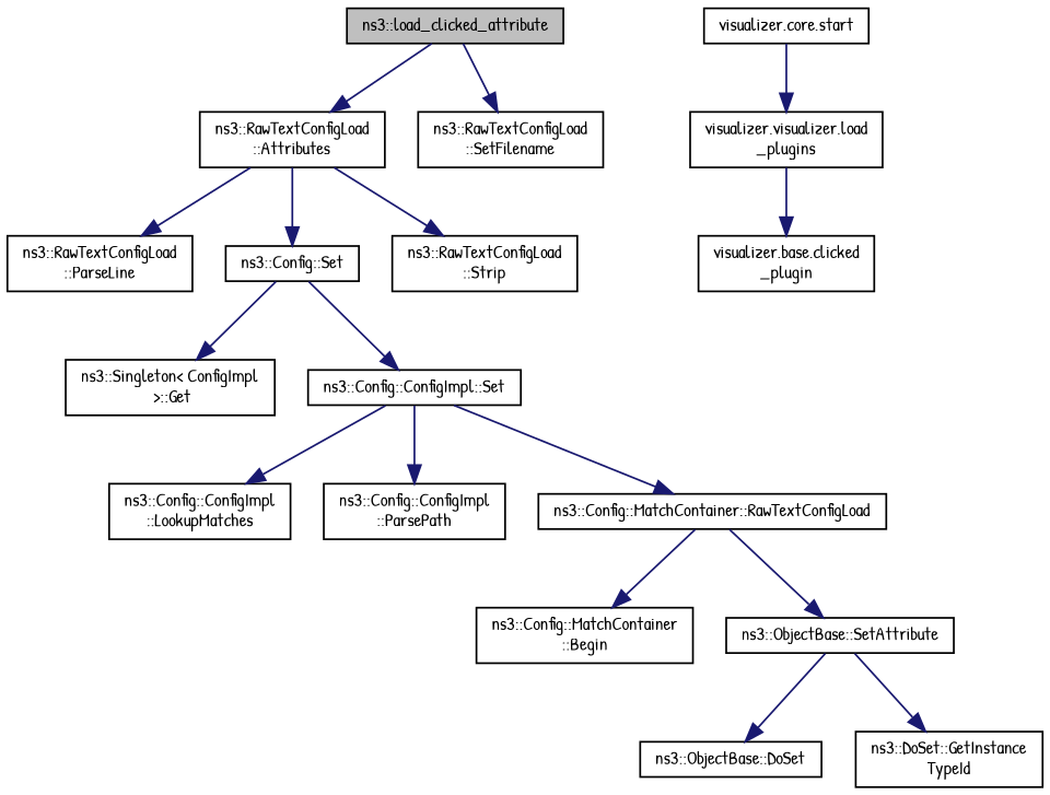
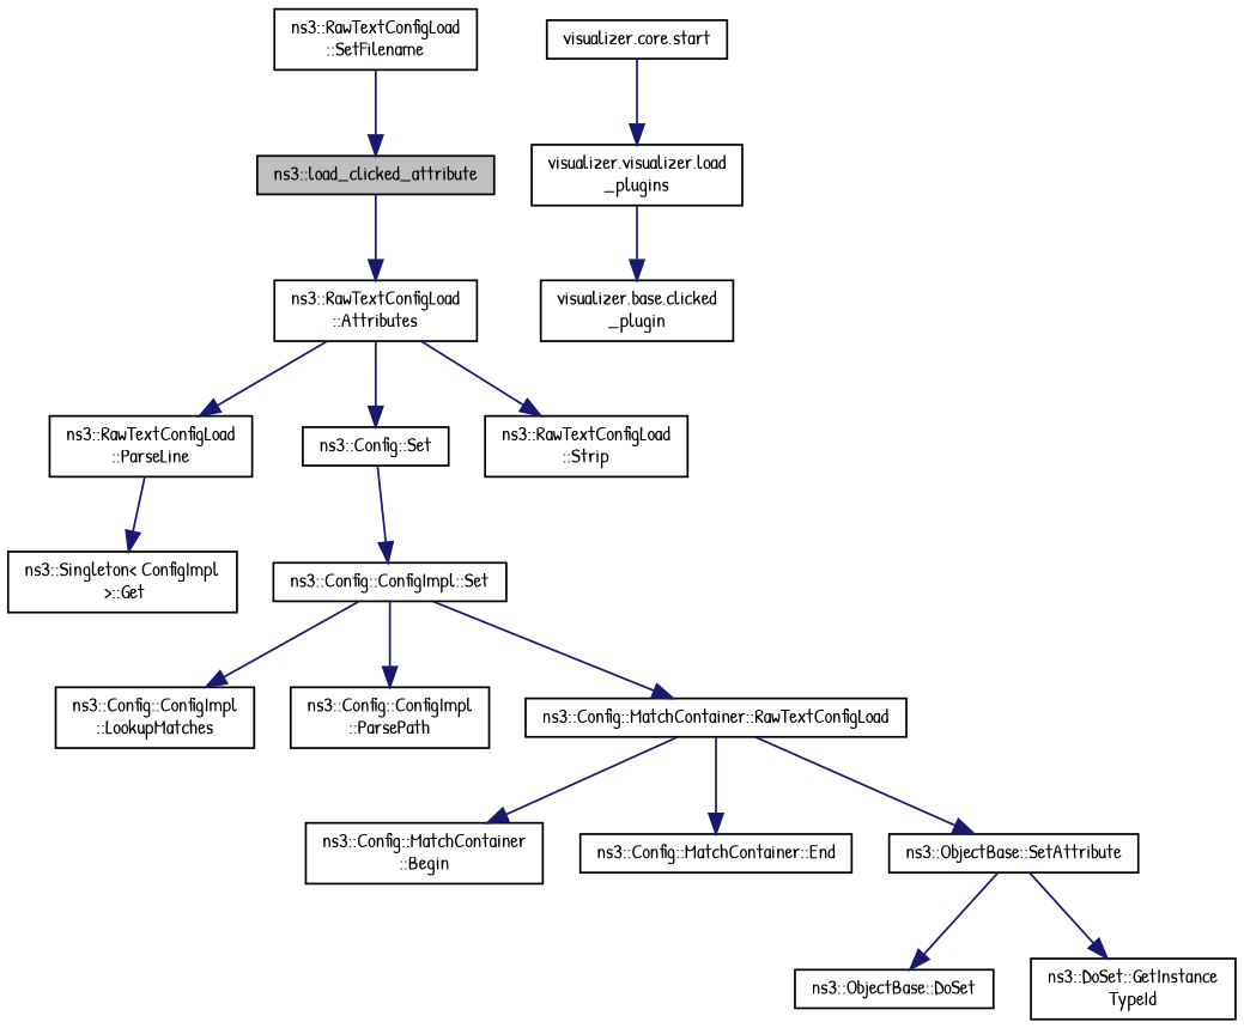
  digraph {
    fontname="Patrick Hand"
    rankdir=TB
    node [color=black fillcolor=white fontname="Patrick Hand" fontsize=10 shape=record style=filled]
    edge [color=midnightblue fontname="Patrick Hand" fontsize=10 labelfontname=Helvetica labelfontsize=10 style=solid]
    n1 [fillcolor=grey75 fontcolor=black height=0.2 label="ns3::load_clicked_attribute" width=0.4]
    n2 [height=0.2 label="ns3::RawTextConfigLoad\l::Attributes" width=0.4]
    n3 [height=0.2 label="ns3::RawTextConfigLoad\l::SetFilename" width=0.4]
    n4 [height=0.2 label="ns3::RawTextConfigLoad\l::ParseLine" width=0.4]
    n5 [height=0.2 label="ns3::Config::Set" width=0.4]
    n6 [height=0.2 label="ns3::RawTextConfigLoad\l::Strip" width=0.4]
    n7 [height=0.2 label="ns3::Singleton\< ConfigImpl\l \>::Get" width=0.4]
    n8 [height=0.2 label="ns3::Config::ConfigImpl::Set" width=0.4]
    n9 [height=0.2 label="ns3::Config::ConfigImpl\l::LookupMatches" width=0.4]
    n10 [height=0.2 label="ns3::Config::ConfigImpl\l::ParsePath" width=0.4]
    n11 [height=0.2 label="ns3::Config::MatchContainer::RawTextConfigLoad" width=0.4]
    n12 [height=0.2 label="ns3::Config::MatchContainer\l::Begin" width=0.4]
+   n13 [height=0.2 label="ns3::Config::MatchContainer::End" width=0.4]
    n14 [height=0.2 label="ns3::ObjectBase::SetAttribute" width=0.4]
    n15 [height=0.2 label="ns3::ObjectBase::DoSet" width=0.4]
    n16 [height=0.2 label="ns3::DoSet::GetInstance\lTypeId" width=0.4]
    n17 [height=0.2 label="visualizer.core.start" width=0.4]
    n18 [height=0.2 label="visualizer.visualizer.load\l_plugins" width=0.4]
    n19 [height=0.2 label="visualizer.base.clicked\l_plugin" width=0.4]
    n1 -> n2
-   n1 -> n3
+   n3 -> n1
    n2 -> n4
    n2 -> n5
    n2 -> n6
-   n5 -> n7
+   n4 -> n7
    n5 -> n8
    n8 -> n9
    n8 -> n10
    n8 -> n11
    n11 -> n12
+   n11 -> n13
    n11 -> n14
    n14 -> n15
    n14 -> n16
    n17 -> n18
    n18 -> n19
  }
